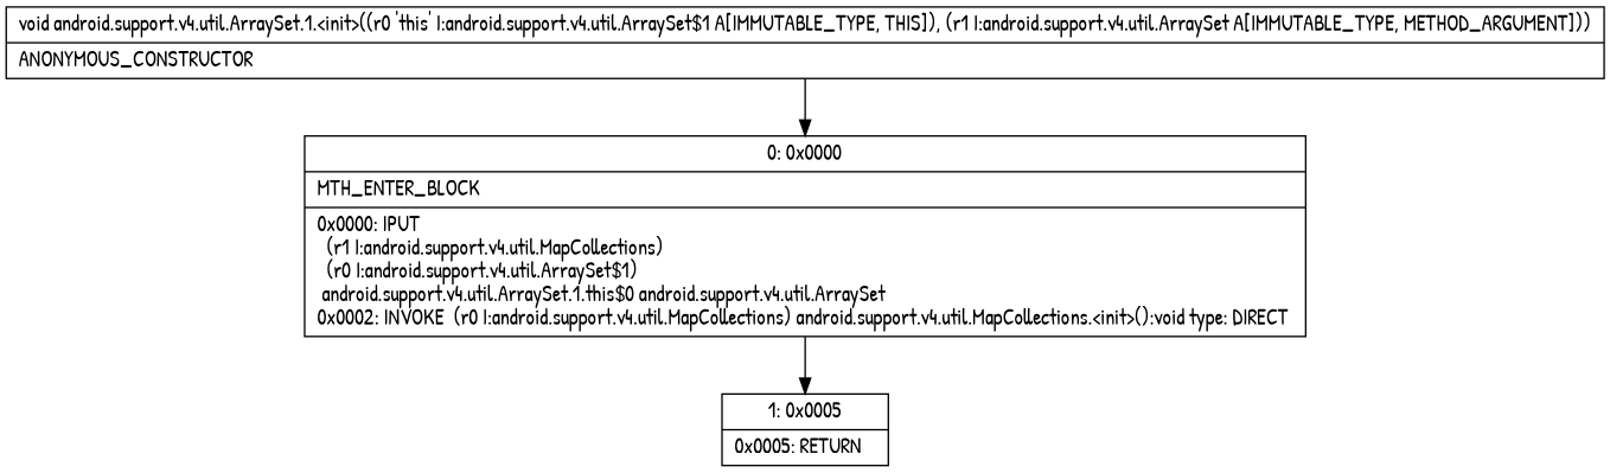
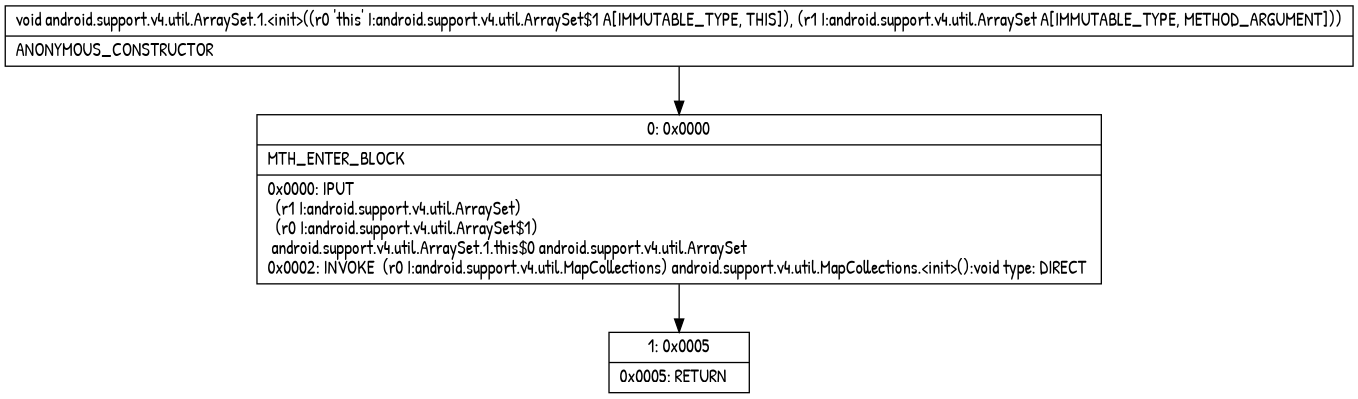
  digraph {
    fontname="Patrick Hand"
    node [shape=record fontname="Patrick Hand"]
    edge [fontname="Patrick Hand"]
-   n1 [label="{0\:\ 0x0000|MTH_ENTER_BLOCK\l|0x0000: IPUT  \l  (r1 I:android.support.v4.util.MapCollections)\l  (r0 I:android.support.v4.util.ArraySet$1)\l android.support.v4.util.ArraySet.1.this$0 android.support.v4.util.ArraySet \l0x0002: INVOKE  (r0 I:android.support.v4.util.MapCollections) android.support.v4.util.MapCollections.\<init\>():void type: DIRECT \l}"]
+   n1 [label="{0\:\ 0x0000|MTH_ENTER_BLOCK\l|0x0000: IPUT  \l  (r1 I:android.support.v4.util.ArraySet)\l  (r0 I:android.support.v4.util.ArraySet$1)\l android.support.v4.util.ArraySet.1.this$0 android.support.v4.util.ArraySet \l0x0002: INVOKE  (r0 I:android.support.v4.util.MapCollections) android.support.v4.util.MapCollections.\<init\>():void type: DIRECT \l}"]
    n2 [label="{1\:\ 0x0005|0x0005: RETURN   \l}"]
    n3 [label="{void android.support.v4.util.ArraySet.1.\<init\>((r0 'this' I:android.support.v4.util.ArraySet$1 A[IMMUTABLE_TYPE, THIS]), (r1 I:android.support.v4.util.ArraySet A[IMMUTABLE_TYPE, METHOD_ARGUMENT]))  | ANONYMOUS_CONSTRUCTOR\l}"]
    n1 -> n2
    n3 -> n1
  }
